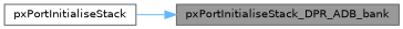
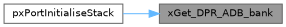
  digraph {
    rankdir=RL
    node [fontname=Helvetica fontsize=10 shape=box style=filled]
-   n1 [color=gray40 fillcolor=grey60 fontcolor=black height=0.2 label=pxPortInitialiseStack_DPR_ADB_bank width=0.4]
+   n1 [color=gray40 fillcolor=grey60 fontcolor=black height=0.2 label=xGet_DPR_ADB_bank width=0.4]
    n2 [color=grey40 fillcolor=white height=0.2 label=pxPortInitialiseStack width=0.4]
    n1 -> n2 [color=steelblue1 dir=back fontname=Helvetica fontsize=10 labelfontname=Helvetica labelfontsize=10 style=solid]
  }
